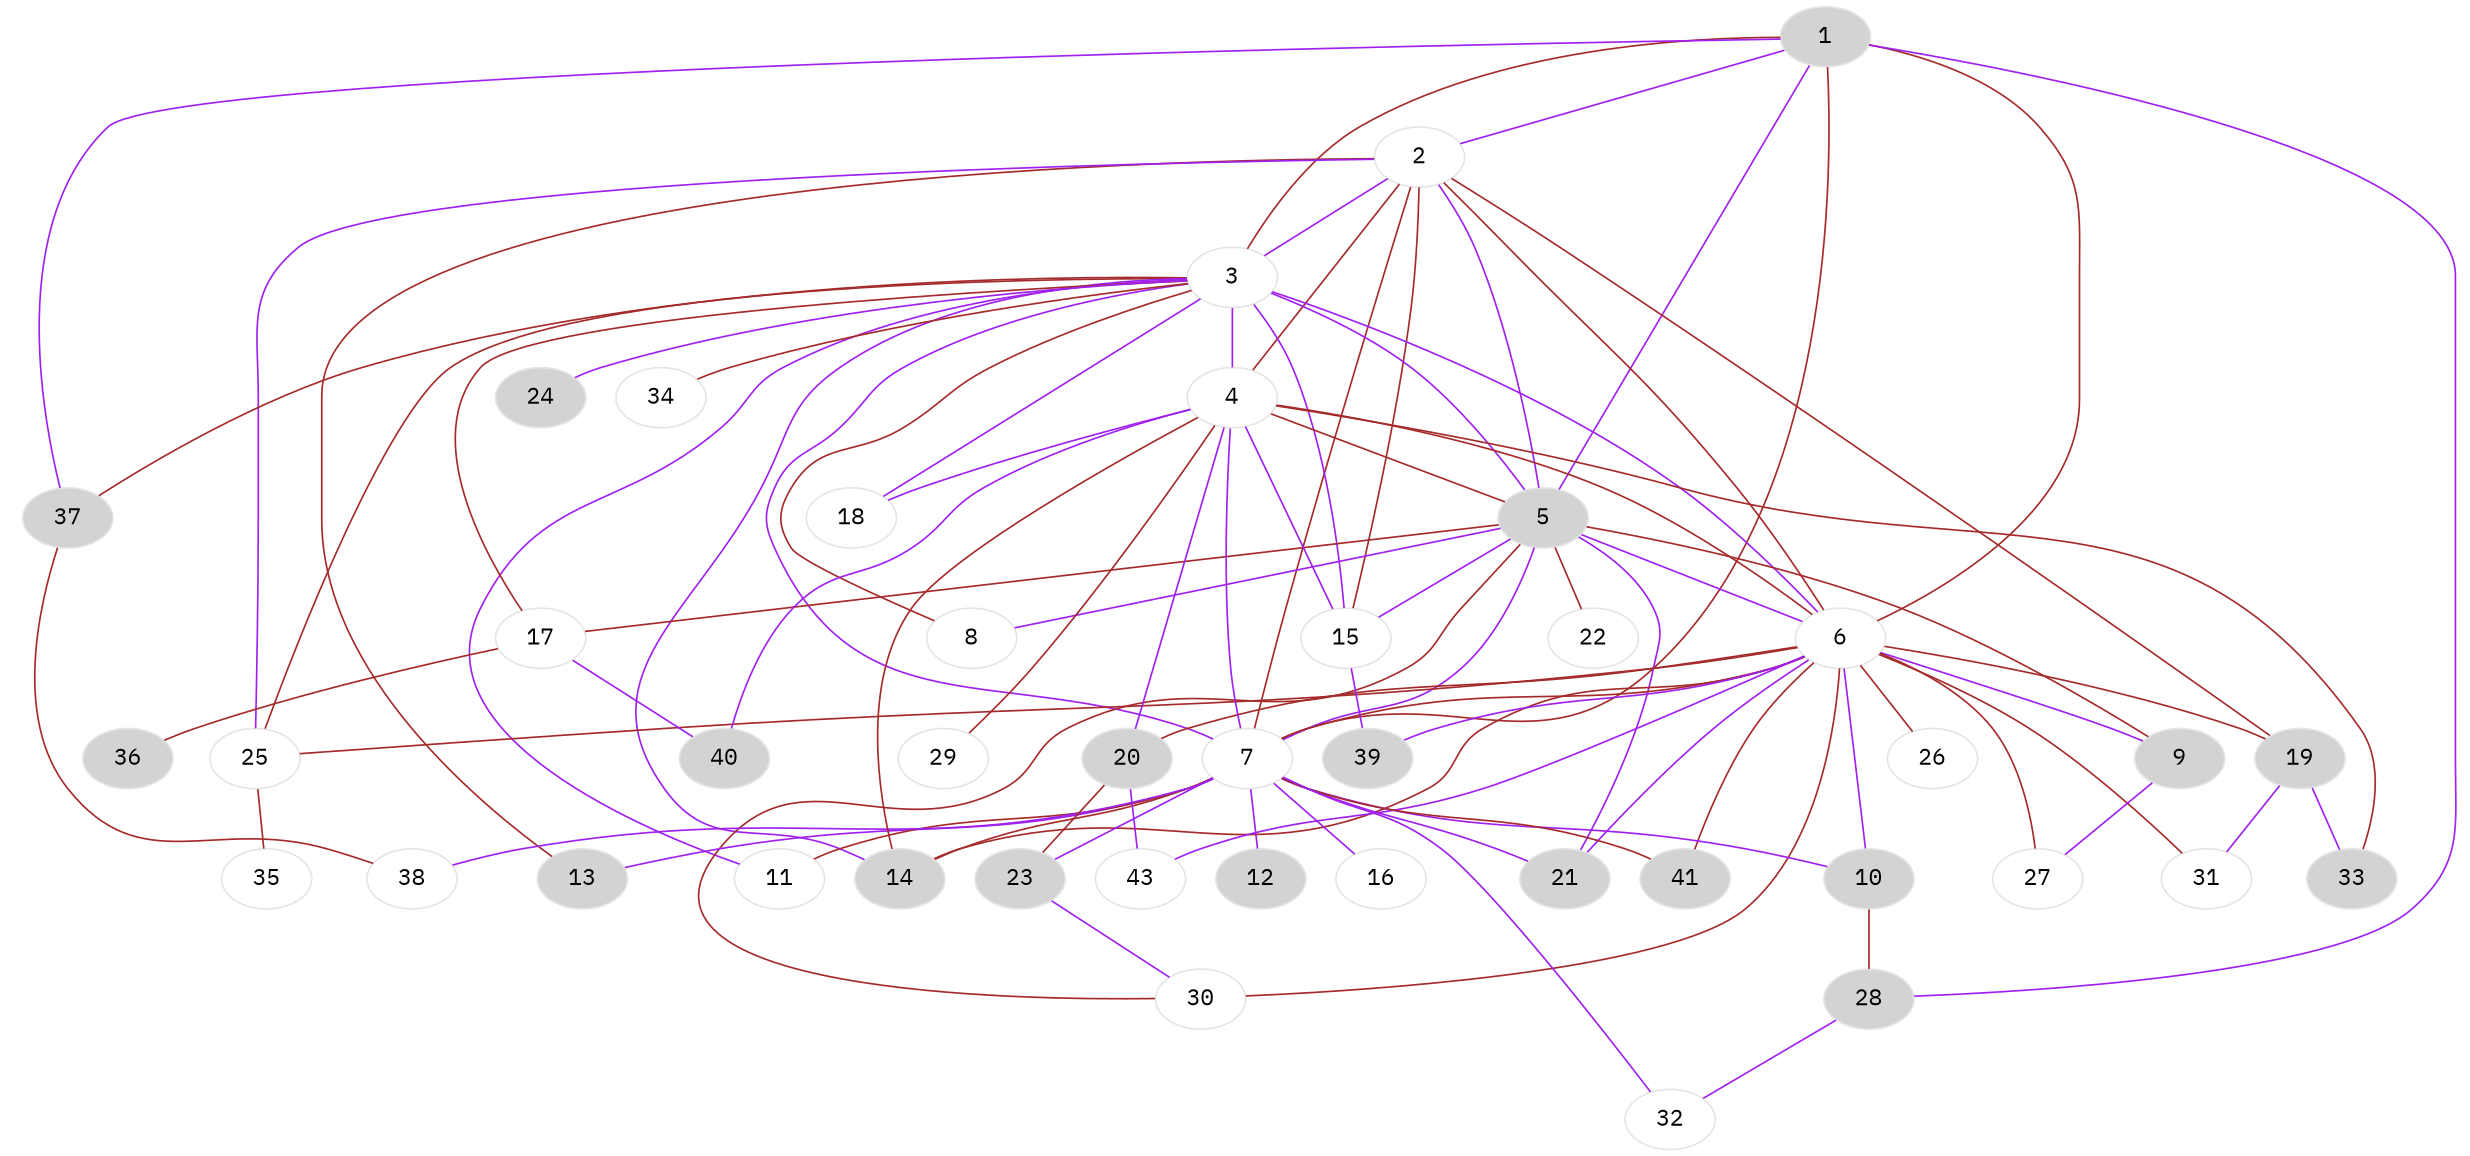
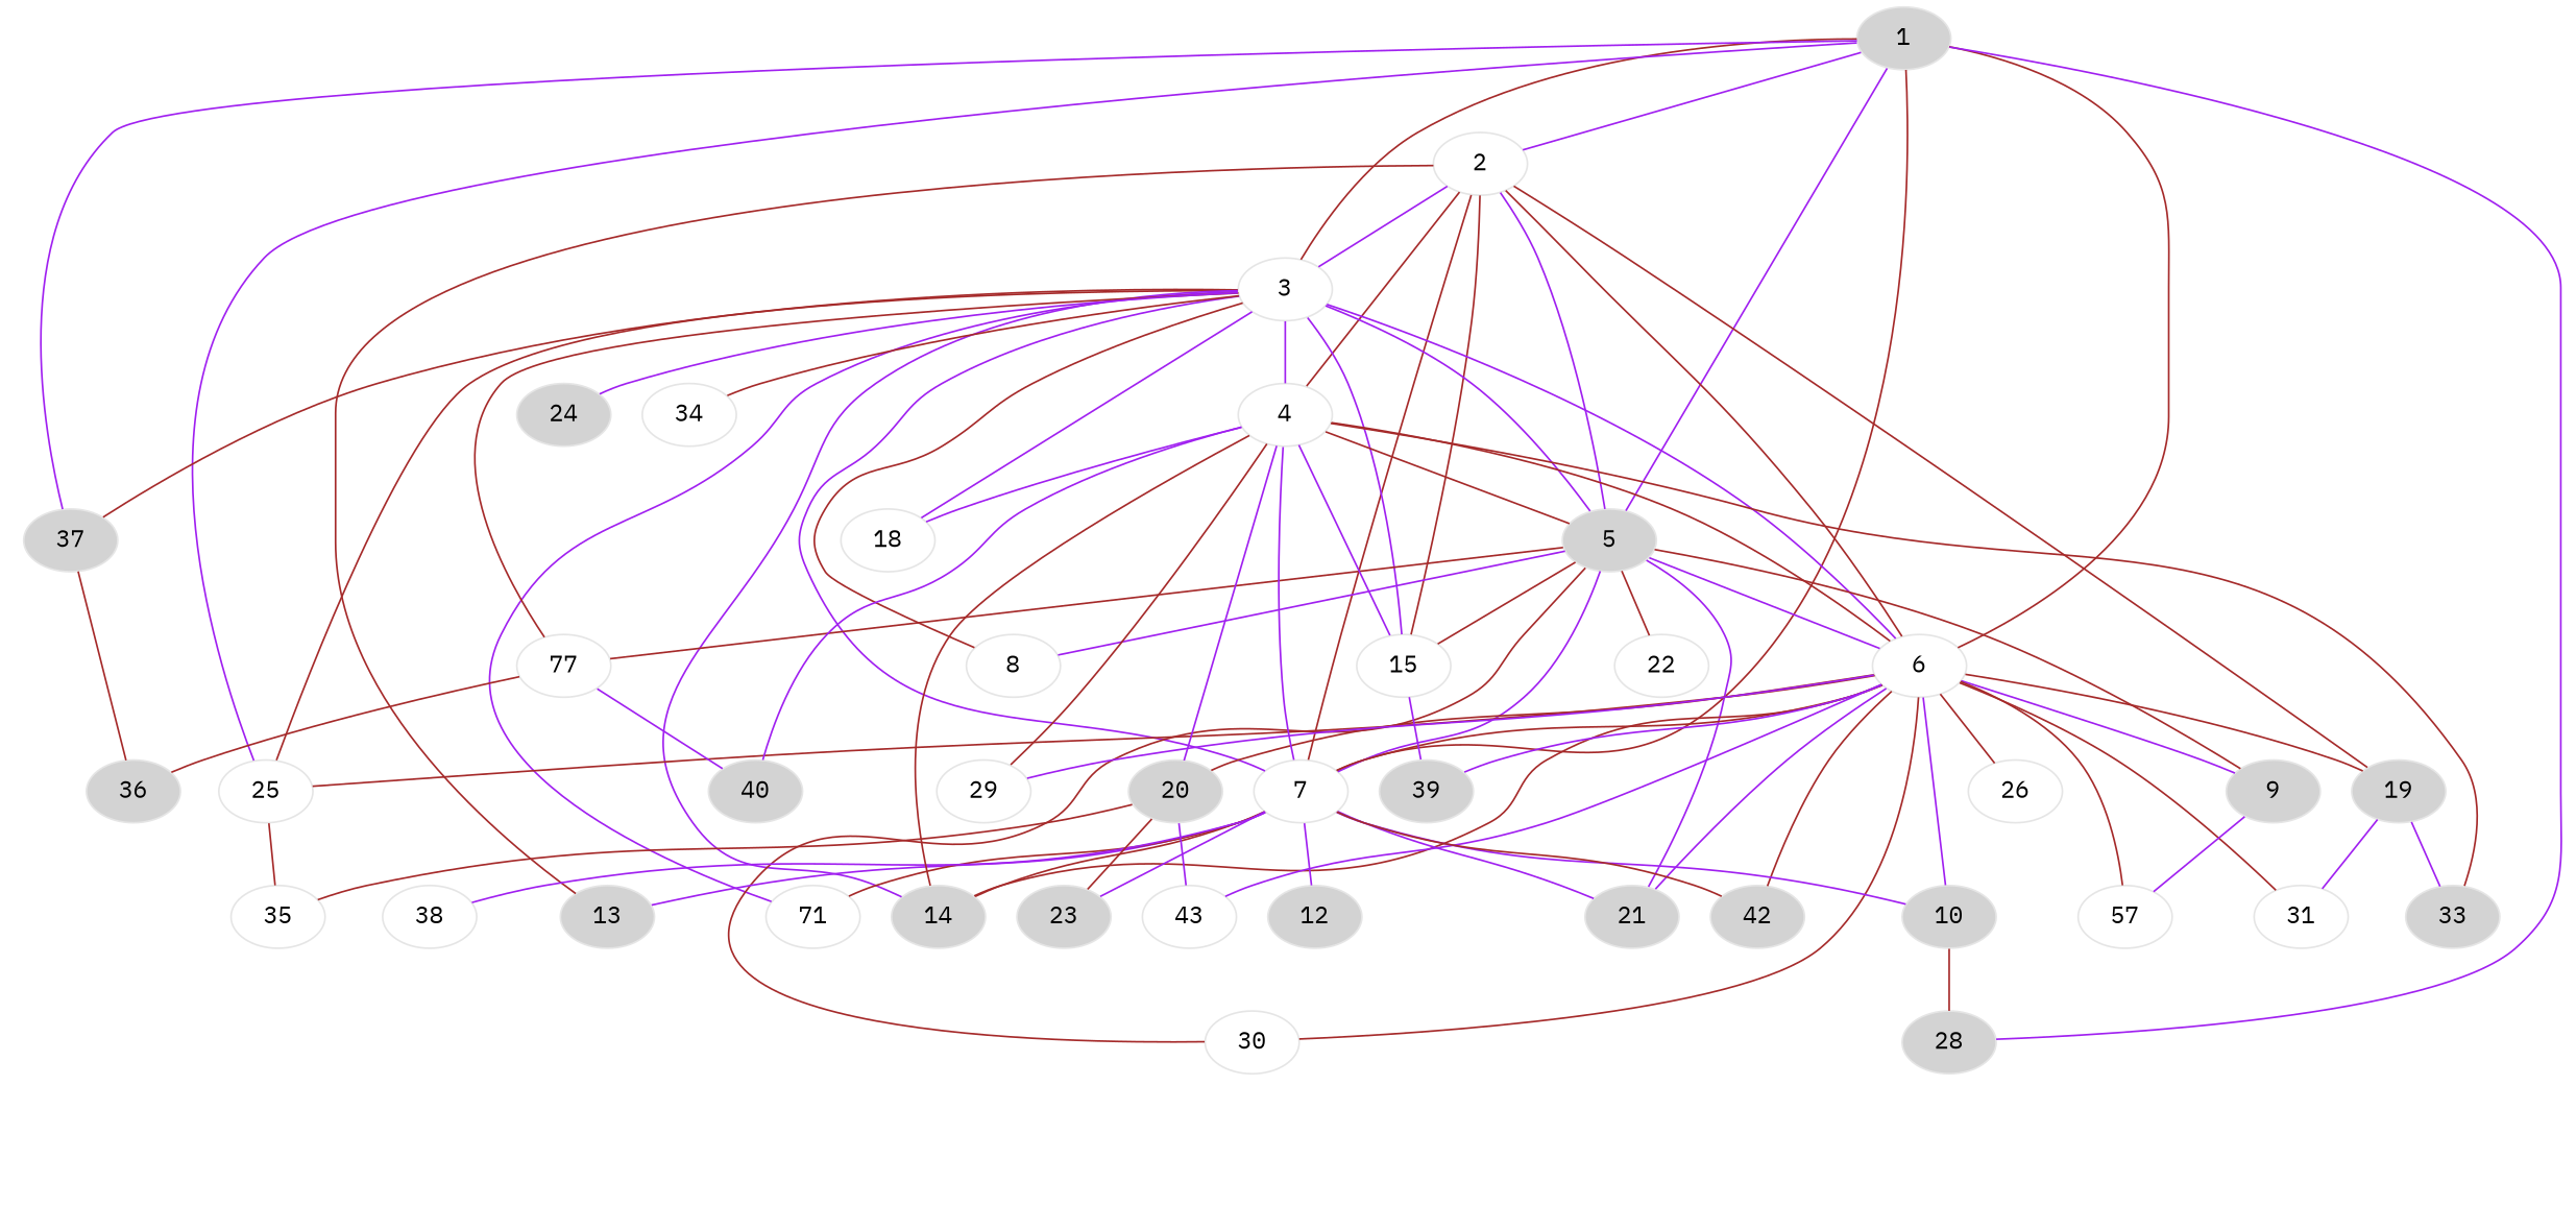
  graph {
    fontname="IBM Plex Mono"
    node [color=gray90 fillcolor=white fontname="IBM Plex Mono" style=filled]
    edge [color=purple fontname="IBM Plex Mono" weight=1.0]
    1 [fillcolor=lightgrey]
    2
    3
    5 [fillcolor=lightgrey]
    6
    7
    28 [fillcolor=lightgrey]
    37 [fillcolor=lightgrey]
    4
    13 [fillcolor=lightgrey]
    15
    19 [fillcolor=lightgrey]
    25
    8
-   11
+   11 [label=71]
    14 [fillcolor=lightgrey]
-   17
+   17 [label=77]
    18
    24 [fillcolor=lightgrey]
    34
    20 [fillcolor=lightgrey]
    29
    33 [fillcolor=lightgrey]
    40 [fillcolor=lightgrey]
    9 [fillcolor=lightgrey]
    21 [fillcolor=lightgrey]
    22
    30
    10 [fillcolor=lightgrey]
    26
-   27
+   27 [label=57]
    31
    39 [fillcolor=lightgrey]
-   41 [fillcolor=lightgrey]
+   41 [fillcolor=lightgrey label=42]
    43
    12 [fillcolor=lightgrey]
-   16
    23 [fillcolor=lightgrey]
-   32
    38
    35
    36 [fillcolor=lightgrey]
    1 -- 2
    1 -- 3 [color=brown weight=2.0]
    1 -- 5
    1 -- 6 [color=brown weight=3.0]
    1 -- 7 [color=brown]
    1 -- 28
    1 -- 37
    2 -- 3 [weight=2.0]
    2 -- 5
    2 -- 6 [color=brown weight=3.0]
    2 -- 7 [color=brown]
    2 -- 4 [color=brown weight=2.0]
    2 -- 13 [color=brown]
    2 -- 15 [color=brown]
    2 -- 19 [color=brown]
-   2 -- 25
+   1 -- 25
    3 -- 5 [weight=2.0]
    3 -- 6 [weight=5.0]
    3 -- 7 [weight=3.0]
    3 -- 37 [color=brown]
    3 -- 4 [weight=4.0]
    3 -- 15 [weight=3.0]
    3 -- 25 [color=brown]
    3 -- 8 [color=brown]
    3 -- 11
    3 -- 14
    3 -- 17 [color=brown]
    3 -- 18
    3 -- 24 [weight=2.0]
    3 -- 34 [color=brown weight=2.0]
    5 -- 6 [weight=2.0]
    5 -- 7 [weight=2.0]
-   5 -- 15
+   5 -- 15 [color=brown]
    5 -- 8
    5 -- 17 [color=brown]
    5 -- 9 [color=brown]
    5 -- 21
    5 -- 22 [color=brown]
    5 -- 30 [color=brown]
    6 -- 7 [color=brown weight=3.0]
    6 -- 19 [color=brown]
    6 -- 25 [color=brown]
    6 -- 14 [color=brown weight=2.0]
    6 -- 20 [color=brown]
+   6 -- 29
    6 -- 9
    6 -- 21
    6 -- 30 [color=brown weight=2.0]
    6 -- 10
    6 -- 26 [color=brown weight=2.0]
    6 -- 27 [color=brown]
    6 -- 31 [color=brown]
    6 -- 39
    6 -- 41 [color=brown]
    6 -- 43
    7 -- 13
    7 -- 11 [color=brown]
    7 -- 14 [color=brown]
    7 -- 21
    7 -- 10
    7 -- 41 [color=brown]
    7 -- 12
-   7 -- 16
    7 -- 23
-   7 -- 32
    7 -- 38
-   28 -- 32
-   37 -- 38 [color=brown]
+   37 -- 36 [color=brown]
    4 -- 5 [color=brown weight=3.0]
    4 -- 6 [color=brown weight=4.0]
    4 -- 7 [weight=2.0]
    4 -- 15
    4 -- 14 [color=brown]
    4 -- 18
    4 -- 20
    4 -- 29 [color=brown]
    4 -- 33 [color=brown]
    4 -- 40
    15 -- 39
    19 -- 33
    19 -- 31
    25 -- 35 [color=brown]
    17 -- 40
    17 -- 36 [color=brown]
    20 -- 43
    20 -- 23 [color=brown]
+   20 -- 35 [color=brown]
    9 -- 27
    10 -- 28 [color=brown]
-   23 -- 30
  }
